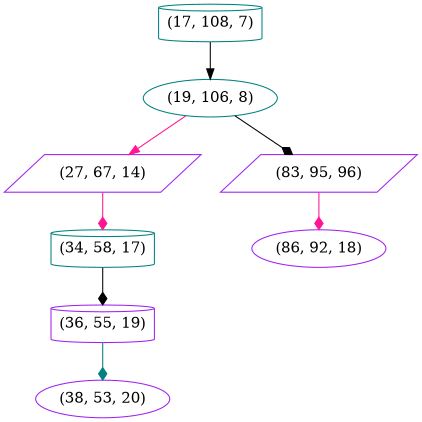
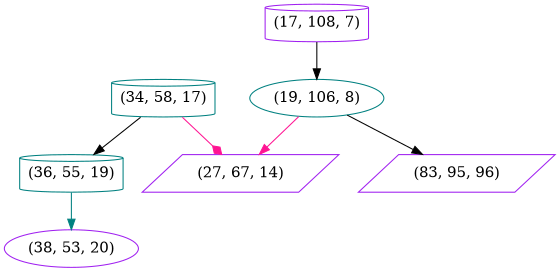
  digraph {
    node [color=teal shape=ellipse]
    edge [arrowhead=normal color=deeppink]
    "(19, 106, 8)"
-   "(17, 108, 7)" [shape=cylinder]
+   "(17, 108, 7)" [color=purple shape=cylinder]
    "(27, 67, 14)" [color=purple shape=parallelogram]
    n4 [color=purple label="(83, 95, 96)" shape=parallelogram]
    "(34, 58, 17)" [shape=cylinder]
-   "(86, 92, 18)" [color=purple]
-   "(36, 55, 19)" [color=purple shape=cylinder]
+   "(36, 55, 19)" [shape=cylinder]
    "(38, 53, 20)" [color=purple]
    "(19, 106, 8)" -> "(27, 67, 14)"
-   "(19, 106, 8)" -> n4 [arrowhead=diamond color=black]
+   "(19, 106, 8)" -> n4 [color=black]
    "(17, 108, 7)" -> "(19, 106, 8)" [color=black]
-   "(27, 67, 14)" -> "(34, 58, 17)" [arrowhead=diamond]
-   n4 -> "(86, 92, 18)" [arrowhead=diamond]
-   "(34, 58, 17)" -> "(36, 55, 19)" [arrowhead=diamond color=black]
-   "(36, 55, 19)" -> "(38, 53, 20)" [arrowhead=diamond color=teal]
+   "(34, 58, 17)" -> "(27, 67, 14)" [arrowhead=diamond]
+   "(34, 58, 17)" -> "(36, 55, 19)" [color=black]
+   "(36, 55, 19)" -> "(38, 53, 20)" [color=teal]
  }
